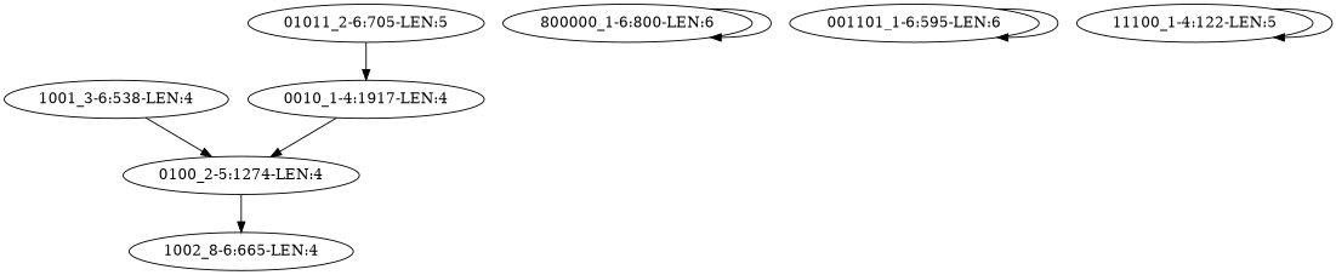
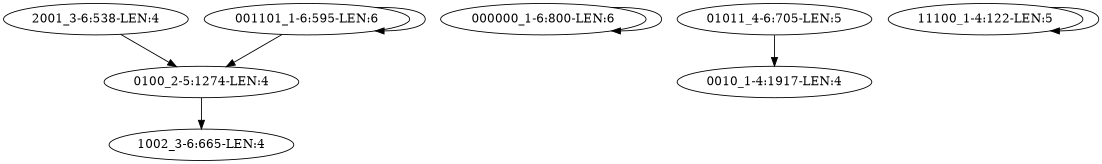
  digraph {
    "0100_2-5:1274-LEN:4"
-   "1002_3-6:665-LEN:4" [label="1002_8-6:665-LEN:4"]
-   "1001_3-6:538-LEN:4"
-   "000000_1-6:800-LEN:6" [label="800000_1-6:800-LEN:6"]
+   "1002_3-6:665-LEN:4"
+   "1001_3-6:538-LEN:4" [label="2001_3-6:538-LEN:4"]
+   "000000_1-6:800-LEN:6"
    "001101_1-6:595-LEN:6"
    "0010_1-4:1917-LEN:4"
-   "01011_2-6:705-LEN:5"
+   "01011_2-6:705-LEN:5" [label="01011_4-6:705-LEN:5"]
    n8 [label="11100_1-4:122-LEN:5"]
    "0100_2-5:1274-LEN:4" -> "1002_3-6:665-LEN:4"
    "1001_3-6:538-LEN:4" -> "0100_2-5:1274-LEN:4"
    "000000_1-6:800-LEN:6" -> "000000_1-6:800-LEN:6"
    "001101_1-6:595-LEN:6" -> "001101_1-6:595-LEN:6"
-   "0010_1-4:1917-LEN:4" -> "0100_2-5:1274-LEN:4"
+   "001101_1-6:595-LEN:6" -> "0100_2-5:1274-LEN:4"
    "01011_2-6:705-LEN:5" -> "0010_1-4:1917-LEN:4"
    n8 -> n8
  }
